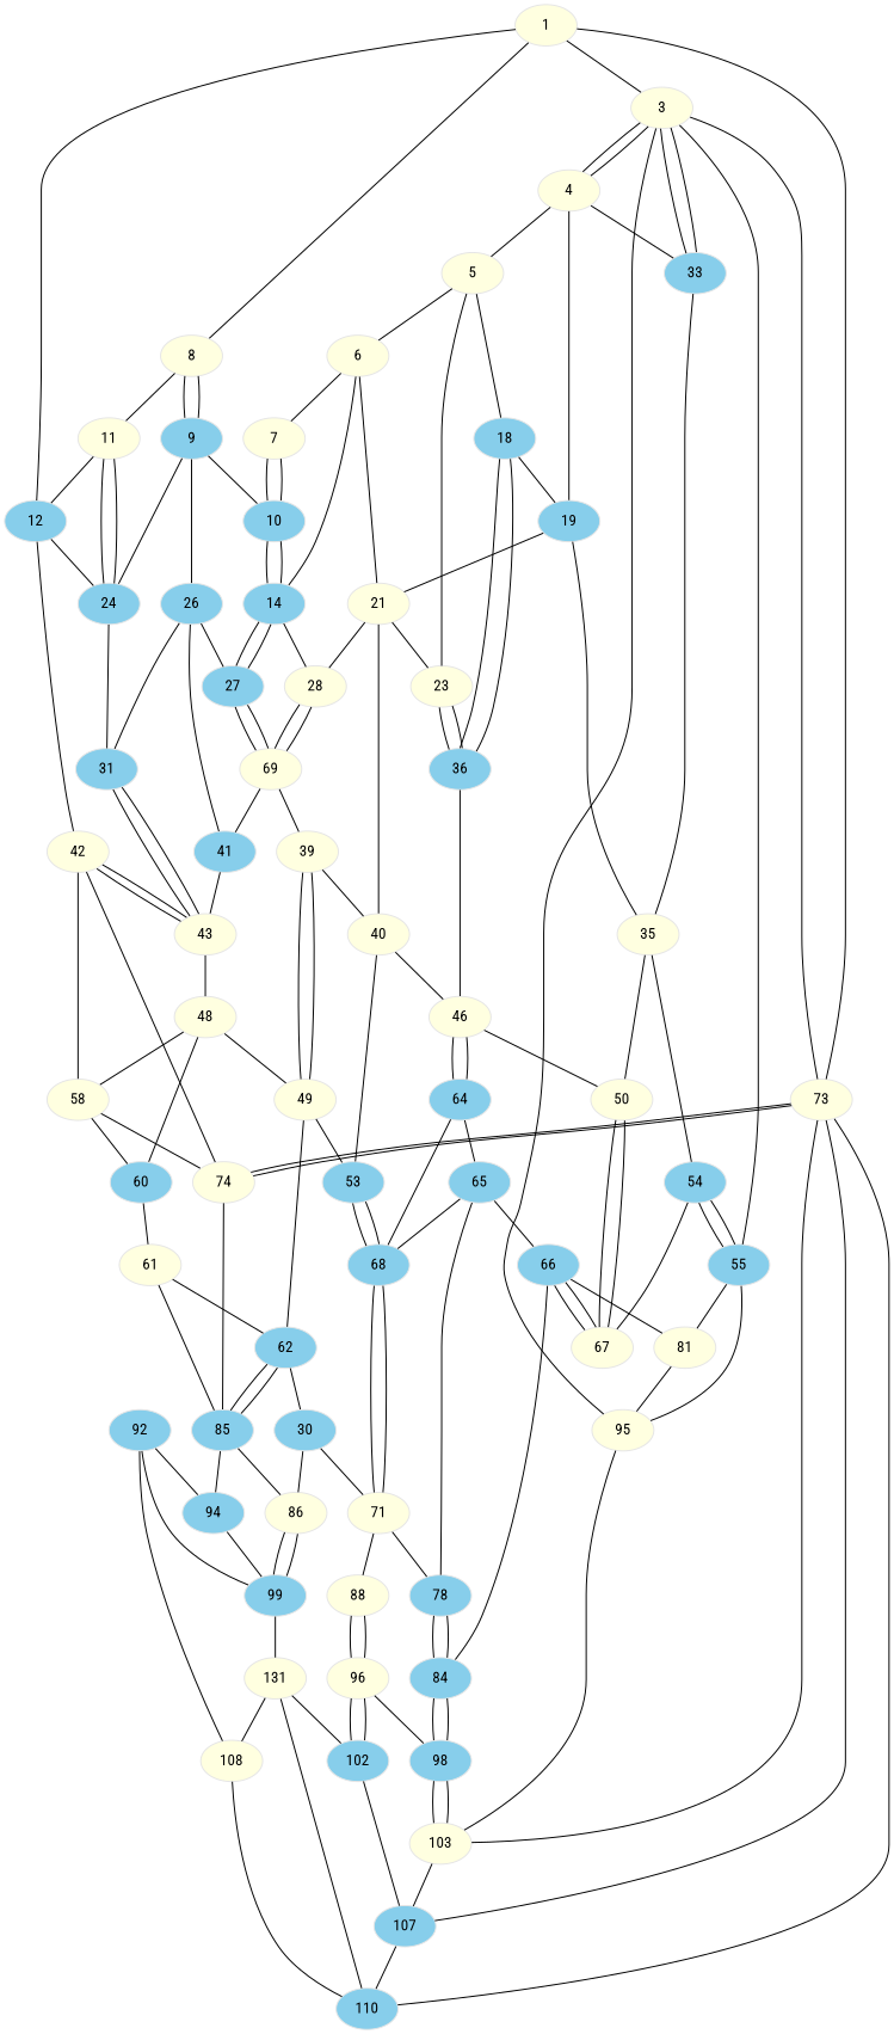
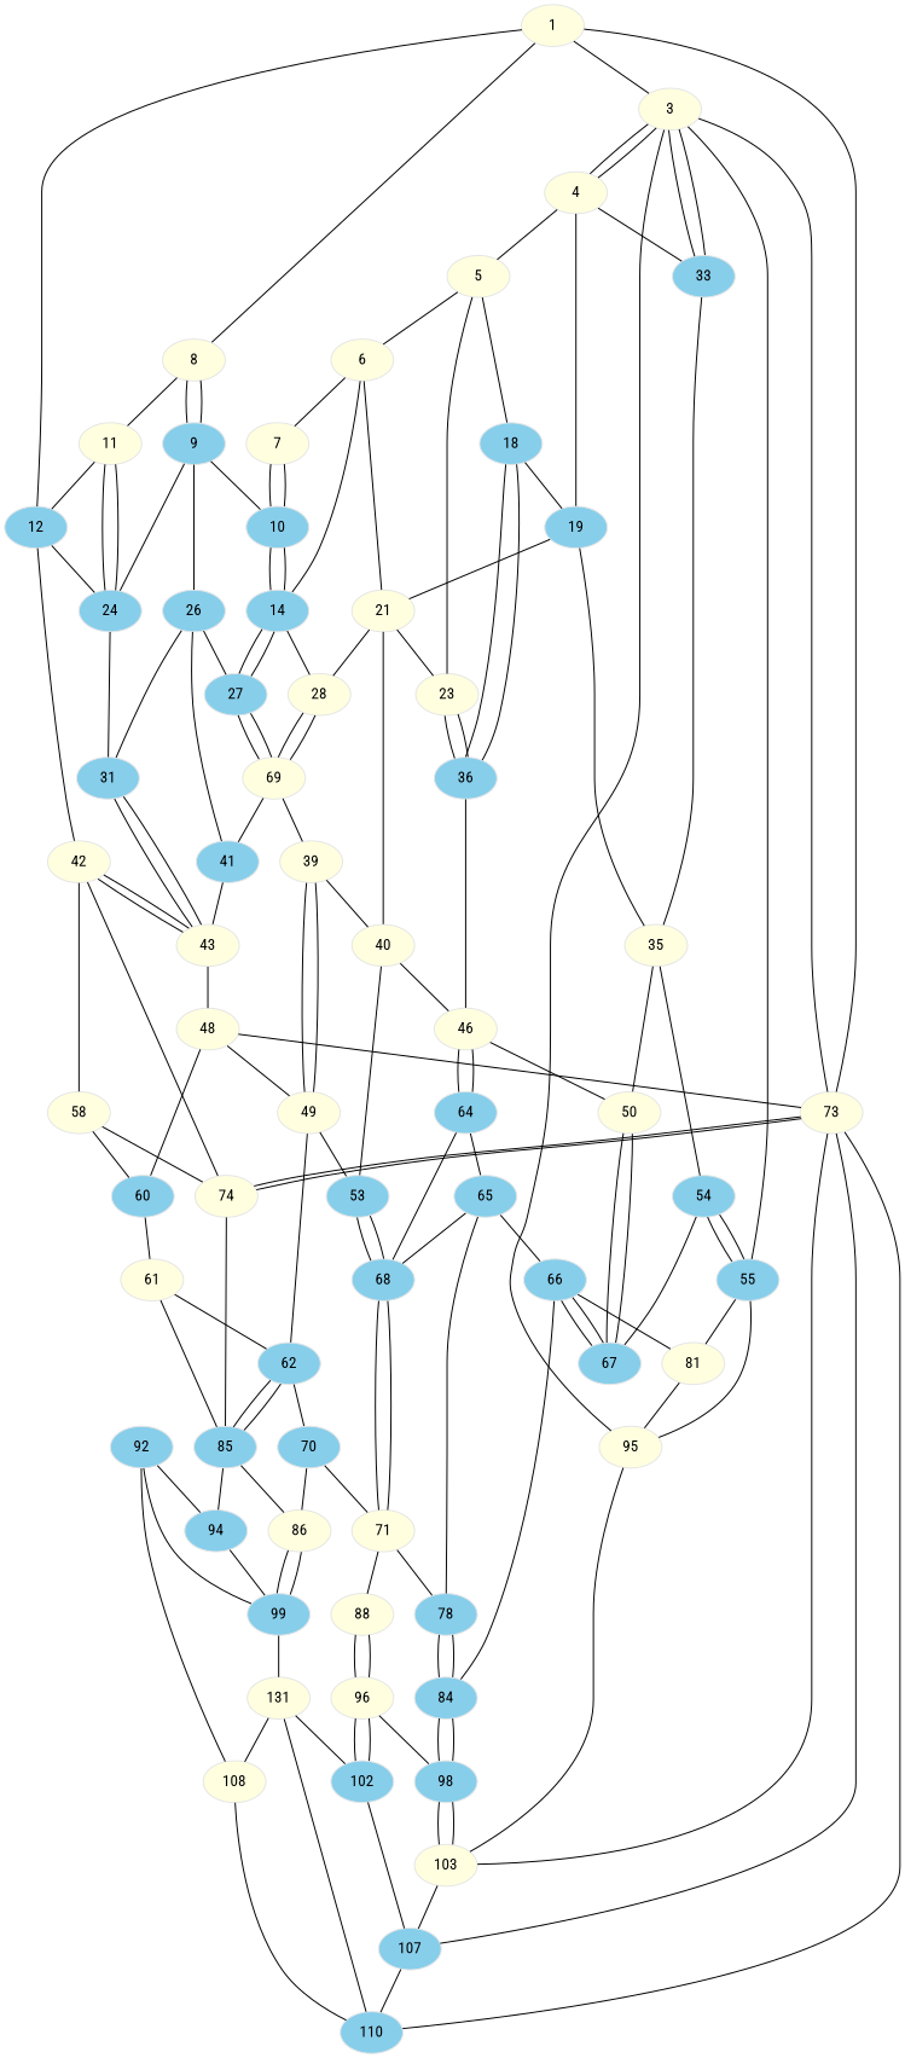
  graph {
    fontname="Roboto Condensed"
    node [color=gray90 fillcolor=lightyellow fontname="Roboto Condensed" style=filled]
    edge [fontname="Roboto Condensed"]
    1 [super="+2"]
    3 [super="+56"]
    8
    12 [fillcolor=skyblue super="+13"]
    73 [super="+113"]
    4 [super="+20"]
    33 [fillcolor=skyblue]
    55 [fillcolor=skyblue super="+80"]
    95 [super="+105"]
    9 [fillcolor=skyblue super="+25"]
    11
    24 [fillcolor=skyblue super="+30"]
    42 [super="+57"]
    74 [super="+91"]
    103 [super="+104"]
    107 [fillcolor=skyblue super="+111"]
    110 [fillcolor=skyblue super="+112"]
    5 [super="+17"]
    19 [fillcolor=skyblue super="+34"]
    35 [super="+51"]
    81 [super="+83"]
    6 [super="+16"]
    18 [fillcolor=skyblue]
    23
    21 [super="+22"]
    7
    14 [fillcolor=skyblue super="+15"]
    36 [fillcolor=skyblue super="+37"]
    10 [fillcolor=skyblue]
    27 [fillcolor=skyblue]
    28
    40 [super="+45"]
    26 [fillcolor=skyblue super="+32"]
    31 [fillcolor=skyblue]
    41 [fillcolor=skyblue]
    43 [super="+44"]
    58 [super="+75"]
    n38 [label=69 super="+38"]
    46 [super="+47"]
    50
    54 [fillcolor=skyblue]
    53 [fillcolor=skyblue]
    39
    49 [super="+52"]
    48 [super="+59"]
-   67 [super="+79"]
+   67 [fillcolor=skyblue super="+79"]
    64 [fillcolor=skyblue]
    62 [fillcolor=skyblue super="+63"]
    68 [fillcolor=skyblue super="+69"]
    60 [fillcolor=skyblue super="+76"]
    85 [fillcolor=skyblue super="+90"]
    65 [fillcolor=skyblue super="+72"]
    61 [super="+89"]
-   70 [fillcolor=skyblue label=30]
+   70 [fillcolor=skyblue]
    71 [super="+77"]
    86 [super="+87"]
    94 [fillcolor=skyblue]
    66 [fillcolor=skyblue super="+82"]
    78 [fillcolor=skyblue]
    84 [fillcolor=skyblue]
    98 [fillcolor=skyblue]
    88
    99 [fillcolor=skyblue super="+100"]
    96 [super="+97"]
    92 [fillcolor=skyblue super="+93"]
    108
    n67 [label=131 super="+109"]
    102 [fillcolor=skyblue super="+106"]
    1 -- 3
    1 -- 8
    1 -- 12
    1 -- 73
    3 -- 73
    3 -- 4
    3 -- 4
    3 -- 33
    3 -- 33
    3 -- 55
    3 -- 95
    8 -- 9
    8 -- 9
    8 -- 11
    12 -- 24
    12 -- 42
    73 -- 74
    73 -- 74
    73 -- 103
    73 -- 107
    73 -- 110
    4 -- 33
    4 -- 5
    4 -- 19
    33 -- 35
    55 -- 95
    55 -- 81
    95 -- 103
    9 -- 24
    9 -- 10
    9 -- 26
    11 -- 12
    11 -- 24
    11 -- 24
    24 -- 31
    42 -- 74
    42 -- 43
    42 -- 43
    42 -- 58
    74 -- 85
    103 -- 107
    107 -- 110
    5 -- 6
    5 -- 18
    5 -- 23
    19 -- 35
    19 -- 21
    35 -- 50
    35 -- 54
    81 -- 95
    6 -- 21
    6 -- 7
    6 -- 14
    18 -- 19
    18 -- 36
    18 -- 36
    23 -- 36
    23 -- 36
    21 -- 23
    21 -- 28
    21 -- 40
    7 -- 10
    7 -- 10
    14 -- 27
    14 -- 27
    14 -- 28
    36 -- 46
    10 -- 14
    10 -- 14
    27 -- n38
    27 -- n38
    28 -- n38
    28 -- n38
    40 -- 46
    40 -- 53
    26 -- 27
    26 -- 31
    26 -- 41
    31 -- 43
    31 -- 43
    41 -- 43
    43 -- 48
    58 -- 74
    58 -- 60
    n38 -- 41
    n38 -- 39
    46 -- 50
    46 -- 64
    46 -- 64
    50 -- 67
    50 -- 67
    54 -- 55
    54 -- 55
    54 -- 67
    53 -- 68
    53 -- 68
    39 -- 40
    39 -- 49
    39 -- 49
    49 -- 53
    49 -- 62
-   48 -- 58
+   48 -- 73
    48 -- 49
    48 -- 60
    64 -- 68
    64 -- 65
    62 -- 85
    62 -- 85
    62 -- 70
    68 -- 71
    68 -- 71
    60 -- 61 [weight=2]
    85 -- 86
    85 -- 94
    65 -- 68
    65 -- 66
    65 -- 78
    61 -- 62
    61 -- 85
    70 -- 71
    70 -- 86
    71 -- 78
    71 -- 88
    86 -- 99
    86 -- 99
    94 -- 99
    66 -- 81
    66 -- 67
    66 -- 67
    66 -- 84
    78 -- 84
    78 -- 84
    84 -- 98
    84 -- 98
    98 -- 103
    98 -- 103
    88 -- 96
    88 -- 96
    99 -- n67
    96 -- 98
    96 -- 102 [weight=2]
    96 -- 102
    92 -- 94
    92 -- 99
    92 -- 108
    108 -- 110
    n67 -- 110
    n67 -- 108
    n67 -- 102
    102 -- 107
  }
